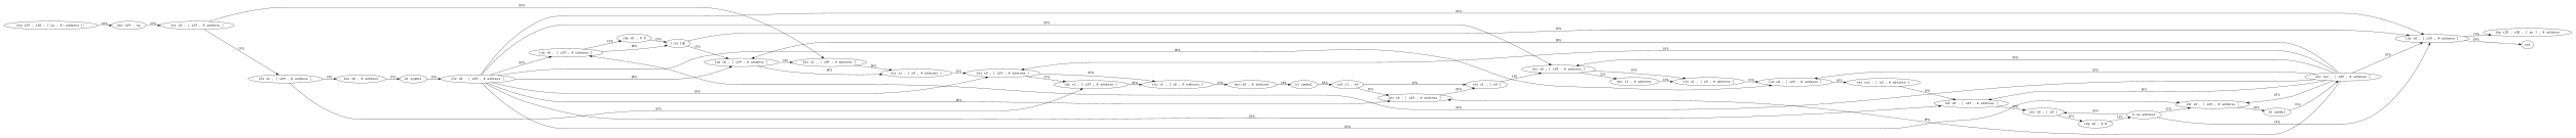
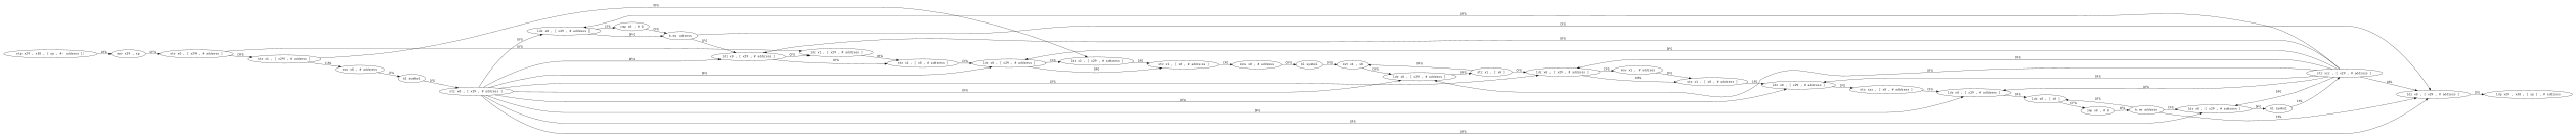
  digraph {
    fontname="IBM Plex Mono"
    rankdir=LR
    node [fontname="IBM Plex Mono"]
    edge [fontname="IBM Plex Mono"]
    n1 [label="stp x29 , x30 , [ sp , #- address ]!"]
    n2 [label="mov x29 , sp"]
    n3 [label="str x0 , [ x29 , # address ]"]
    n4 [label="str x1 , [ x29 , # address ]"]
    n5 [label="ldr x1 , [ x29 , # address ]"]
    n6 [label="mov x0 , # address"]
    n7 [label="ldr x1 , [ x29 , # address ]"]
    n8 [label="str x1 , [ x0 , # address ]"]
    n9 [label="bl symbol"]
    n10 [label="str x1 , [ x0 , # address ]"]
    n11 [label="str x0 , [ x29 , # address ]"]
    n12 [label="ldr x0 , [ x29 , # address ]"]
    n13 [label="ldr x0 , [ x29 , # address ]"]
    n14 [label="ldr x0 , [ x29 , # address ]"]
    n15 [label="ldr x0 , [ x29 , # address ]"]
    n16 [label="ldr x0 , [ x29 , # address ]"]
    n17 [label="ldr x0 , [ x29 , # address ]"]
    n18 [label="ldr x0 , [ x29 , # address ]"]
    n19 [label="ldr x0 , [ x29 , # address ]"]
    n20 [label="ldr x0 , [ x29 , # address ]"]
    n21 [label="cmp x0 , # 0"]
-   n22 [label="b.eq ldp"]
+   n22 [label="b.eq address"]
    n23 [label="ldp x29 , x30 , [ sp ] , # address"]
-   n24 [label=ret]
    n25 [label="str x1 , [ x0 ]"]
    n26 [label="mov x1 , # address"]
    n27 [label="str x1 , [ x0 , # address ]"]
    n28 [label="str xzr , [ x0 , # address ]"]
    n29 [label="ldr x0 , [ x0 ]"]
    n30 [label="bl symbol"]
    n31 [label="mov x0 , # address"]
    n32 [label="bl symbol"]
    n33 [label="ret x1 , x0"]
    n34 [label="cmp x0 , # 0"]
    n35 [label="b.ne address"]
    n36 [label="str xzr , [ x29 , # address ]"]
    n1 -> n2 [label=DFG]
    n2 -> n3 [label=CFG]
    n3 -> n4 [label=CFG]
    n3 -> n5 [label=DFG]
    n4 -> n6 [label=CFG]
    n4 -> n7 [label=DFG]
    n5 -> n8 [label=DFG]
    n6 -> n9 [label=CFG]
    n7 -> n10 [label=DFG]
    n8 -> n15 [label=CFG]
    n9 -> n11 [label=DFG]
    n10 -> n31 [label=CFG]
    n11 -> n12 [label=DFG]
    n11 -> n13 [label=DFG]
    n11 -> n14 [label=DFG]
    n11 -> n15 [label=DFG]
    n11 -> n16 [label=DFG]
    n11 -> n17 [label=DFG]
    n11 -> n18 [label=DFG]
    n11 -> n19 [label=DFG]
    n11 -> n20 [label=DFG]
    n12 -> n21 [label=CFG]
    n12 -> n22 [label=DFG]
    n13 -> n23 [label=CFG]
-   n13 -> n24 [label=DFG]
    n14 -> n5 [label=CFG]
    n14 -> n8 [label=DFG]
    n15 -> n7 [label=CFG]
    n15 -> n10 [label=DFG]
    n16 -> n25 [label=DFG]
    n17 -> n26 [label=CFG]
    n17 -> n27 [label=DFG]
    n18 -> n28 [label=DFG]
    n19 -> n29 [label=DFG]
    n20 -> n30 [label=DFG]
    n21 -> n22 [label=CFG]
    n22 -> n13 [label=CFG]
    n22 -> n14 [label=CFG]
    n25 -> n17 [label=CFG]
    n26 -> n27 [label=CFG]
    n27 -> n18 [label=CFG]
    n28 -> n19 [label=CFG]
    n29 -> n34 [label=CFG]
    n30 -> n36 [label=CFG]
    n31 -> n32 [label=CFG]
    n32 -> n33 [label=DFG]
    n33 -> n16 [label=CFG]
-   n33 -> n25 [label=DFG]
+   n25 -> n33 [label=DFG]
    n34 -> n35 [label=CFG]
    n35 -> n13 [label=CFG]
    n35 -> n20 [label=CFG]
    n35 -> n29 [label=DFG]
    n36 -> n12 [label=DFG]
    n36 -> n13 [label=DFG]
    n36 -> n14 [label=DFG]
    n36 -> n15 [label=DFG]
    n36 -> n16 [label=DFG]
    n36 -> n17 [label=DFG]
    n36 -> n18 [label=DFG]
    n36 -> n19 [label=DFG]
    n36 -> n20 [label=DFG]
  }
